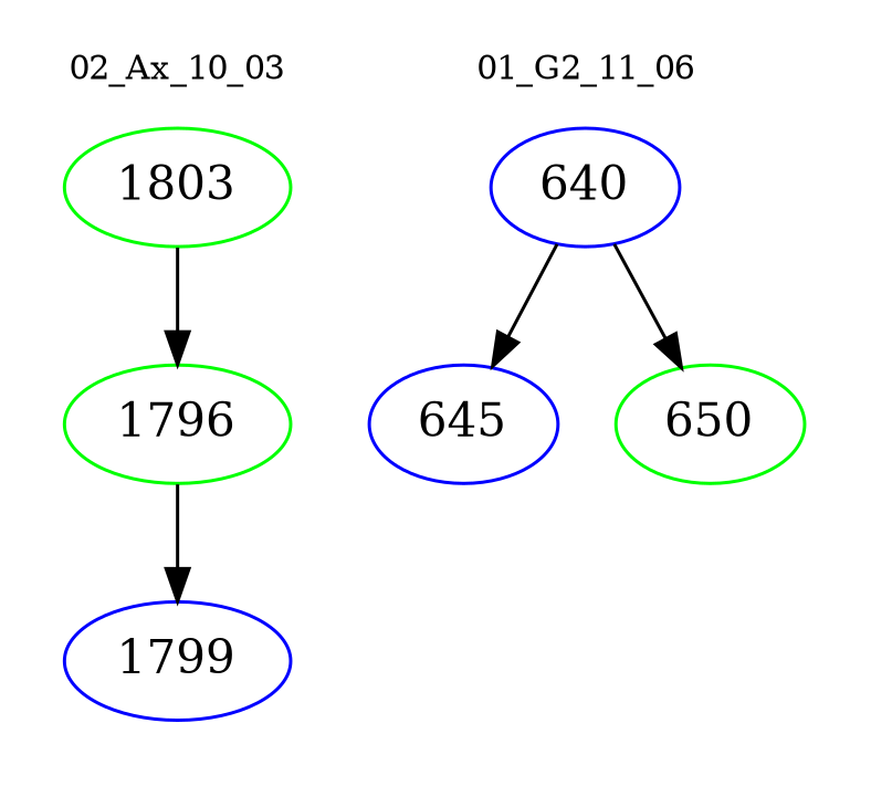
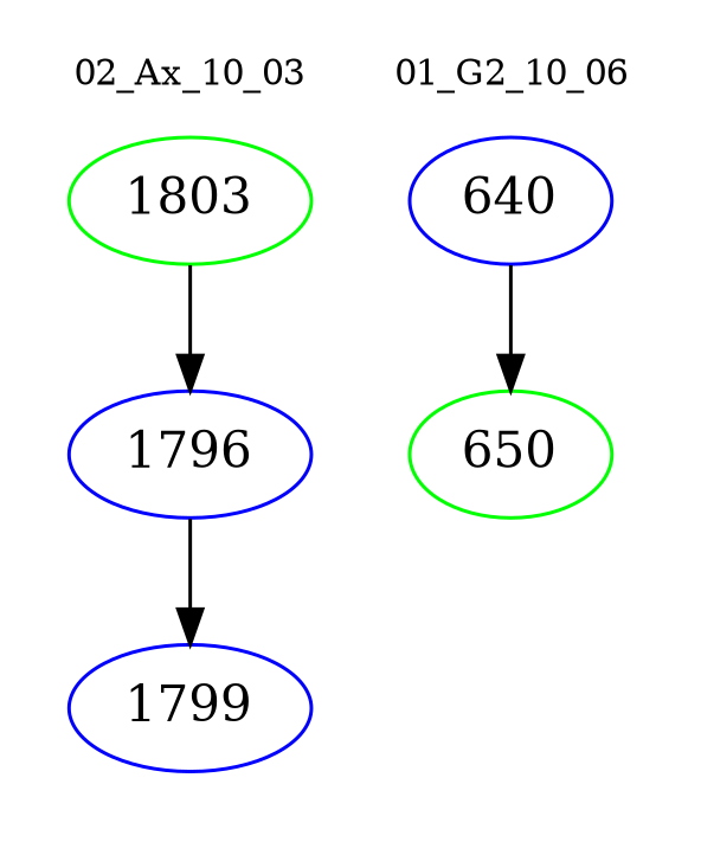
  digraph {
    node [color=green]
    edge [color=black]
-   n1 [label=1796]
+   n1 [color=blue label=1796]
    n2 [color=blue label=1799]
    n3 [label=1803]
    n4 [color=blue label=640]
-   n5 [color=blue label=645]
    n6 [label=650]
    subgraph cluster_1 {
      color=white
      fontsize=10
      label="02_Ax_10_03"
      n1
      n2
      n3
    }
    subgraph cluster_2 {
      color=white
      fontsize=10
-     label="01_G2_11_06"
+     label="01_G2_10_06"
      n4
-     n5
      n6
    }
    n1 -> n2
    n3 -> n1
-   n4 -> n5
    n4 -> n6
  }
